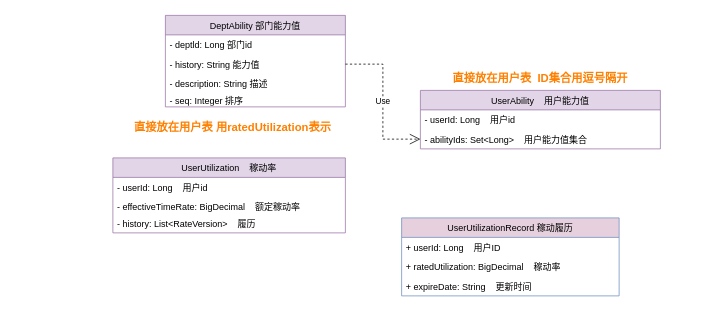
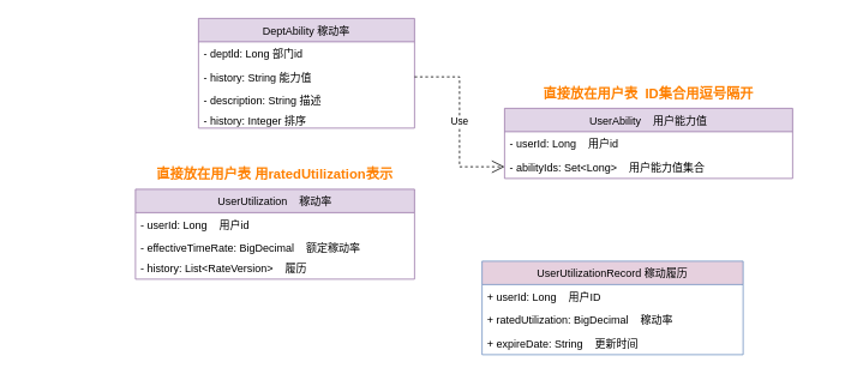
  <mxCell id="0" />
  <mxCell id="1" parent="0" />
- <mxCell id="2" value="DeptAbility 部门能力值" style="swimlane;fontStyle=0;childLayout=stackLayout;horizontal=1;startSize=26;fillColor=#e1d5e7;horizontalStack=0;resizeParent=1;resizeParentMax=0;resizeLast=0;collapsible=1;marginBottom=0;rounded=0;shadow=0;fontFamily=Helvetica;verticalAlign=middle;strokeColor=#9673a6;" parent="1" vertex="1"><mxGeometry x="220" y="20" width="240" height="122" as="geometry"><mxRectangle x="90" y="140" width="100" height="26" as="alternateBounds" /></mxGeometry></mxCell>
+ <mxCell id="2" value="DeptAbility 稼动率" style="swimlane;fontStyle=0;childLayout=stackLayout;horizontal=1;startSize=26;fillColor=#e1d5e7;horizontalStack=0;resizeParent=1;resizeParentMax=0;resizeLast=0;collapsible=1;marginBottom=0;rounded=0;shadow=0;fontFamily=Helvetica;verticalAlign=middle;strokeColor=#9673a6;" parent="1" vertex="1"><mxGeometry x="220" y="20" width="240" height="122" as="geometry"><mxRectangle x="90" y="140" width="100" height="26" as="alternateBounds" /></mxGeometry></mxCell>
  <mxCell id="3" value="- deptld: Long&lt;span style=&quot;white-space: pre&quot;&gt; &lt;/span&gt;部门id" style="text;strokeColor=none;fillColor=none;align=left;verticalAlign=top;spacingLeft=4;spacingRight=4;overflow=hidden;rotatable=0;points=[[0,0.5],[1,0.5]];portConstraint=eastwest;rounded=0;shadow=0;fontFamily=Helvetica;html=1;" parent="2" vertex="1"><mxGeometry y="26" width="240" height="26" as="geometry" /></mxCell>
  <mxCell id="4" value="- history: String&lt;span style=&quot;white-space: pre&quot;&gt; &lt;/span&gt;能力值" style="text;strokeColor=none;fillColor=none;align=left;verticalAlign=top;spacingLeft=4;spacingRight=4;overflow=hidden;rotatable=0;points=[[0,0.5],[1,0.5]];portConstraint=eastwest;rounded=0;shadow=0;fontFamily=Helvetica;html=1;" parent="2" vertex="1"><mxGeometry y="52" width="240" height="26" as="geometry" /></mxCell>
  <mxCell id="5" value="- description: String&lt;span style=&quot;white-space: pre&quot;&gt; &lt;/span&gt;描述" style="text;strokeColor=none;fillColor=none;align=left;verticalAlign=top;spacingLeft=4;spacingRight=4;overflow=hidden;rotatable=0;points=[[0,0.5],[1,0.5]];portConstraint=eastwest;rounded=0;shadow=0;fontFamily=Helvetica;html=1;" parent="2" vertex="1"><mxGeometry y="78" width="240" height="22" as="geometry" /></mxCell>
- <mxCell id="6" value="- seq: Integer&lt;span style=&quot;white-space: pre&quot;&gt; &lt;/span&gt;排序" style="text;strokeColor=none;fillColor=none;align=left;verticalAlign=top;spacingLeft=4;spacingRight=4;overflow=hidden;rotatable=0;points=[[0,0.5],[1,0.5]];portConstraint=eastwest;rounded=0;shadow=0;fontFamily=Helvetica;html=1;" vertex="1" parent="2"><mxGeometry y="100" width="240" height="22" as="geometry" /></mxCell>
+ <mxCell id="6" value="- history: Integer&lt;span style=&quot;white-space: pre&quot;&gt; &lt;/span&gt;排序" style="text;strokeColor=none;fillColor=none;align=left;verticalAlign=top;spacingLeft=4;spacingRight=4;overflow=hidden;rotatable=0;points=[[0,0.5],[1,0.5]];portConstraint=eastwest;rounded=0;shadow=0;fontFamily=Helvetica;html=1;" vertex="1" parent="2"><mxGeometry y="100" width="240" height="22" as="geometry" /></mxCell>
  <mxCell id="7" value="UserAbility    用户能力值" style="swimlane;fontStyle=0;childLayout=stackLayout;horizontal=1;startSize=26;fillColor=#e1d5e7;horizontalStack=0;resizeParent=1;resizeParentMax=0;resizeLast=0;collapsible=1;marginBottom=0;rounded=0;shadow=0;strokeColor=#9673a6;html=0;" parent="1" vertex="1"><mxGeometry x="560" y="120" width="320" height="78" as="geometry" /></mxCell>
  <mxCell id="8" value="- userId: Long    用户id" style="text;strokeColor=none;fillColor=none;align=left;verticalAlign=top;spacingLeft=4;spacingRight=4;overflow=hidden;rotatable=0;points=[[0,0.5],[1,0.5]];portConstraint=eastwest;rounded=0;shadow=0;startSize=26;html=0;" parent="7" vertex="1"><mxGeometry y="26" width="320" height="26" as="geometry" /></mxCell>
  <mxCell id="9" value="- abilityIds: Set&lt;Long&gt;    用户能力值集合" style="text;strokeColor=none;fillColor=none;align=left;verticalAlign=top;spacingLeft=4;spacingRight=4;overflow=hidden;rotatable=0;points=[[0,0.5],[1,0.5]];portConstraint=eastwest;rounded=0;shadow=0;startSize=26;html=0;" parent="7" vertex="1"><mxGeometry y="52" width="320" height="26" as="geometry" /></mxCell>
  <mxCell id="10" value="Use" style="endArrow=open;endSize=12;dashed=1;html=1;rounded=0;fontFamily=Helvetica;edgeStyle=orthogonalEdgeStyle;exitX=1;exitY=0.5;exitDx=0;exitDy=0;entryX=0;entryY=0.5;entryDx=0;entryDy=0;" parent="1" source="4" target="9" edge="1"><mxGeometry width="160" relative="1" as="geometry"><mxPoint x="350" y="70" as="sourcePoint" /><mxPoint x="510" y="70" as="targetPoint" /></mxGeometry></mxCell>
  <mxCell id="11" value="UserUtilization    稼动率" style="swimlane;fontStyle=0;childLayout=stackLayout;horizontal=1;startSize=26;fillColor=#e1d5e7;horizontalStack=0;resizeParent=1;resizeParentMax=0;resizeLast=0;collapsible=1;marginBottom=0;rounded=0;shadow=0;strokeColor=#9673a6;html=0;" parent="1" vertex="1"><mxGeometry x="150" y="210" width="310" height="100" as="geometry" /></mxCell>
  <mxCell id="12" value="- userId: Long    用户id" style="text;strokeColor=none;fillColor=none;align=left;verticalAlign=top;spacingLeft=4;spacingRight=4;overflow=hidden;rotatable=0;points=[[0,0.5],[1,0.5]];portConstraint=eastwest;rounded=0;shadow=0;startSize=26;html=0;" parent="11" vertex="1"><mxGeometry y="26" width="310" height="26" as="geometry" /></mxCell>
  <mxCell id="13" value="- effectiveTimeRate: BigDecimal    额定稼动率" style="text;strokeColor=none;fillColor=none;align=left;verticalAlign=top;spacingLeft=4;spacingRight=4;overflow=hidden;rotatable=0;points=[[0,0.5],[1,0.5]];portConstraint=eastwest;rounded=0;shadow=0;startSize=26;html=0;" parent="11" vertex="1"><mxGeometry y="52" width="310" height="22" as="geometry" /></mxCell>
  <mxCell id="14" value="- history: List&lt;RateVersion&gt;    履历" style="text;strokeColor=none;fillColor=none;align=left;verticalAlign=top;spacingLeft=4;spacingRight=4;overflow=hidden;rotatable=0;points=[[0,0.5],[1,0.5]];portConstraint=eastwest;rounded=0;shadow=0;startSize=26;html=0;" parent="11" vertex="1"><mxGeometry y="74" width="310" height="26" as="geometry" /></mxCell>
  <mxCell id="15" value="UserUtilizationRecord 稼动履历" style="swimlane;fontStyle=0;childLayout=stackLayout;horizontal=1;startSize=26;fillColor=#E6D0DE;horizontalStack=0;resizeParent=1;resizeParentMax=0;resizeLast=0;collapsible=1;marginBottom=0;rounded=0;shadow=0;strokeColor=#6c8ebf;html=0;" parent="1" vertex="1"><mxGeometry x="535" y="290" width="290" height="104" as="geometry" /></mxCell>
  <mxCell id="16" value="+ userId: Long    用户ID" style="text;strokeColor=none;fillColor=none;align=left;verticalAlign=top;spacingLeft=4;spacingRight=4;overflow=hidden;rotatable=0;points=[[0,0.5],[1,0.5]];portConstraint=eastwest;rounded=0;shadow=0;startSize=26;html=0;" vertex="1" parent="15"><mxGeometry y="26" width="290" height="26" as="geometry" /></mxCell>
  <mxCell id="17" value="+ ratedUtilization: BigDecimal    稼动率" style="text;strokeColor=none;fillColor=none;align=left;verticalAlign=top;spacingLeft=4;spacingRight=4;overflow=hidden;rotatable=0;points=[[0,0.5],[1,0.5]];portConstraint=eastwest;rounded=0;shadow=0;startSize=26;html=0;" parent="15" vertex="1"><mxGeometry y="52" width="290" height="26" as="geometry" /></mxCell>
  <mxCell id="18" value="+ expireDate: String    更新时间" style="text;strokeColor=none;fillColor=none;align=left;verticalAlign=top;spacingLeft=4;spacingRight=4;overflow=hidden;rotatable=0;points=[[0,0.5],[1,0.5]];portConstraint=eastwest;rounded=0;shadow=0;startSize=26;html=0;" parent="15" vertex="1"><mxGeometry y="78" width="290" height="26" as="geometry" /></mxCell>
  <mxCell id="19" value="" style="shape=image;html=1;verticalAlign=top;verticalLabelPosition=bottom;labelBackgroundColor=#ffffff;imageAspect=0;aspect=fixed;image=https://cdn0.iconfinder.com/data/icons/evericons-16px/16/x-128.png;strokeColor=#FF3333;" vertex="1" parent="1"><mxGeometry x="680" y="110" width="250" height="100" as="geometry" /></mxCell>
  <mxCell id="20" value="直接放在用户表&amp;nbsp; ID集合用逗号隔开" style="text;html=1;strokeColor=none;fillColor=none;align=center;verticalAlign=middle;whiteSpace=wrap;rounded=0;fontColor=#FF8000;fontStyle=1;fontSize=15;" vertex="1" parent="1"><mxGeometry x="590" y="86" width="260" height="34" as="geometry" /></mxCell>
- <mxCell id="21" value="直接放在用户表 用ratedUtilization表示" style="text;html=1;strokeColor=none;fillColor=none;align=center;verticalAlign=middle;whiteSpace=wrap;rounded=0;fontColor=#FF8000;fontStyle=1;fontSize=15;" vertex="1" parent="1"><mxGeometry x="165" y="151" width="290" height="34" as="geometry" /></mxCell>
+ <mxCell id="21" value="直接放在用户表 用ratedUtilization表示" style="text;html=1;strokeColor=none;fillColor=none;align=center;verticalAlign=middle;whiteSpace=wrap;rounded=0;fontColor=#FF8000;fontStyle=1;fontSize=15;" vertex="1" parent="1"><mxGeometry x="160" y="176" width="290" height="34" as="geometry" /></mxCell>
  <mxCell id="22" value="" style="shape=image;html=1;verticalAlign=top;verticalLabelPosition=bottom;labelBackgroundColor=#ffffff;imageAspect=0;aspect=fixed;image=https://cdn0.iconfinder.com/data/icons/evericons-16px/16/x-128.png;strokeColor=#FF3333;" vertex="1" parent="1"><mxGeometry x="20" y="223" width="310" height="100" as="geometry" /></mxCell>
